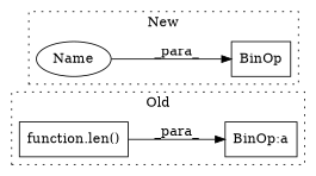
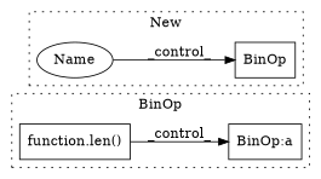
  digraph {
    rankdir=LR
    node [l=8 shape=box]
    n1 [a=75 l="4,1" label="function.len()" s="2666,2693"]
    n2 [a=82 l=3 label="BinOp:a" s=2694]
    n3 [a=43 label=BinOp s=3591]
    n4 [a=87 label=Name s=2511 shape=ellipse]
    subgraph cluster_1 {
-     label=Old
+     label=BinOp
      style=dotted
      n1
      n2
    }
    subgraph cluster_2 {
      label=New
      style=dotted
      n3
      n4
    }
-   n1 -> n2 [label=_para_]
-   n4 -> n3 [label=_para_]
+   n1 -> n2 [label=_control_]
+   n4 -> n3 [label=_control_]
  }
